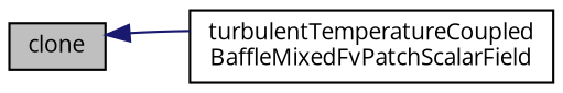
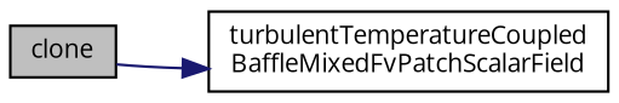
  digraph {
    rankdir=LR
    fontname="Open Sans"
    node [color=black fontname="Open Sans" fontsize=10 shape=record]
    n1 [fillcolor=grey75 fontcolor=black height=0.2 label=clone style=filled width=0.4]
    n2 [height=0.2 label="turbulentTemperatureCoupled\lBaffleMixedFvPatchScalarField" width=0.4]
-   n2 -> n1 [color=midnightblue fontname="Open Sans" fontsize=10 labelfontname=FreeSans labelfontsize=10 style=solid]
+   n1 -> n2 [color=midnightblue fontname="Open Sans" fontsize=10 labelfontname=FreeSans labelfontsize=10 style=solid]
  }
